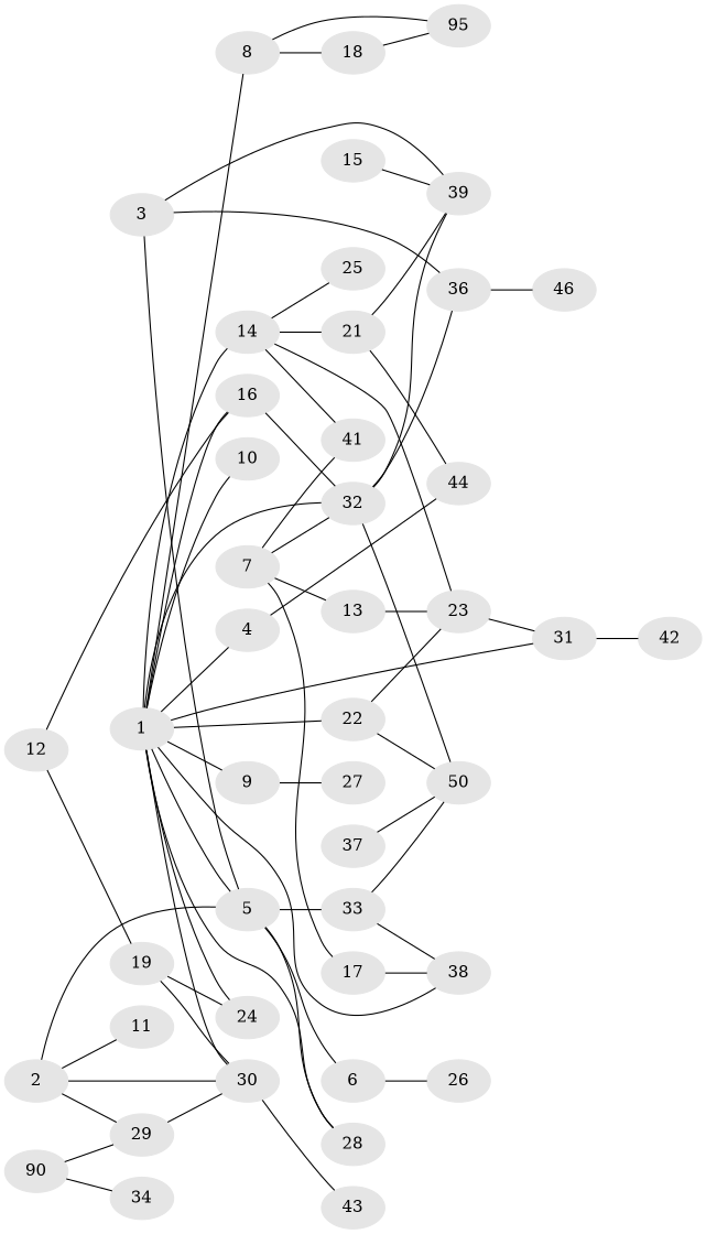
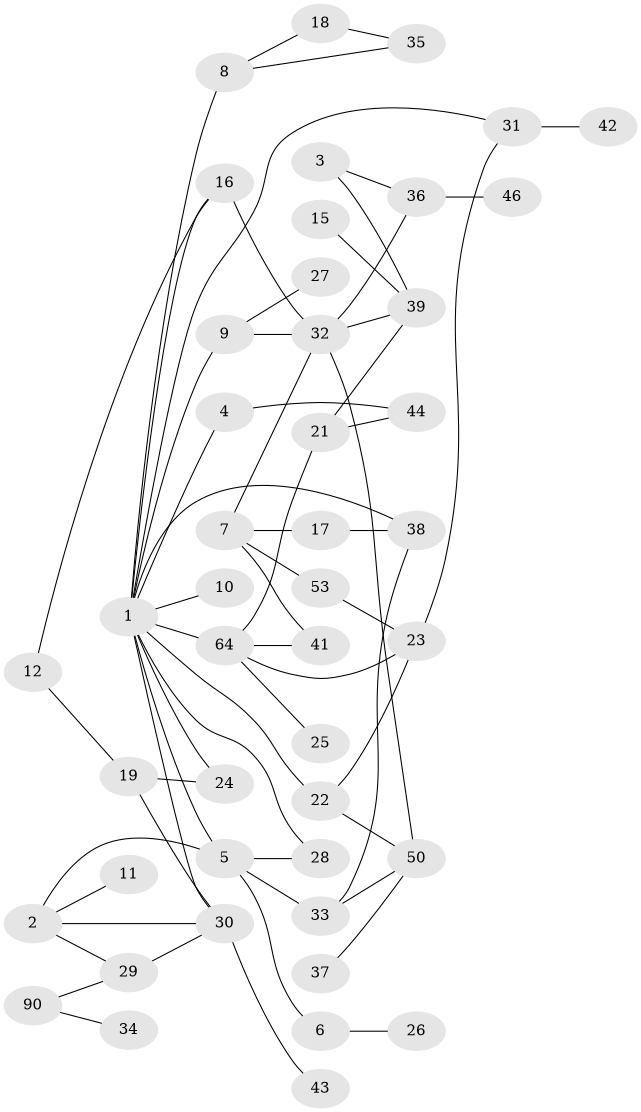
  graph {
    rankdir=LR
    node [color=gray90 style=filled]
    edge [weight=1.0]
    1
    4
    5
    8
    9
    10
-   14
+   14 [label=64]
    16
    22
    24
    28
    30
    31
    32
    38
    44
    6
    33
    18
-   35 [label=95]
+   35
    27
    41
    23
    21
    25
    n26 [label=50]
    43
    42
    36
    39
    2
    11
    29
    3
    46
    26
    7
-   13
+   13 [label=53]
    17
    12
    19
    15
    n43 [label=90]
    34
    37
    1 -- 4
    1 -- 5
    1 -- 8
    1 -- 9
    1 -- 10
    1 -- 14
    1 -- 16
    1 -- 22
    1 -- 24
    1 -- 28
    1 -- 30 [weight=2.0]
    1 -- 31
-   1 -- 32
+   9 -- 32
    1 -- 38
    4 -- 44
    5 -- 28
    5 -- 6
    5 -- 33
    8 -- 18
    8 -- 35
    9 -- 27
    14 -- 41
    14 -- 23
    14 -- 21
    14 -- 25
    16 -- 32
    22 -- 23
    22 -- n26
    30 -- 43
    31 -- 42
    32 -- n26
    32 -- 36
    32 -- 39
    6 -- 26
    33 -- 38
    33 -- n26
    18 -- 35
    23 -- 31
    21 -- 44
    21 -- 39
    36 -- 46
    2 -- 5
    2 -- 30 [weight=2.0]
    2 -- 11
    2 -- 29 [weight=2.0]
    29 -- 30
-   3 -- 5
    3 -- 36
    3 -- 39
    7 -- 32
    7 -- 41
    7 -- 13
    7 -- 17
    13 -- 23
    17 -- 38
    12 -- 16
    12 -- 19
    19 -- 24
    19 -- 30
    15 -- 39
    n43 -- 29
    n43 -- 34
    37 -- n26
  }
